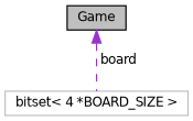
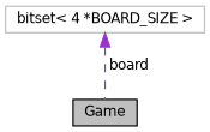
  digraph {
    node [fontname=Helvetica fontsize=10 shape=record style=filled]
    n1 [color=black fillcolor=grey75 fontcolor=black height=0.2 label=Game width=0.4]
    n2 [color=grey75 fillcolor=white height=0.2 label="bitset\< 4 *BOARD_SIZE \>" width=0.4]
-   n1 -> n2 [color=darkorchid3 dir=back fontname=Helvetica fontsize=10 label=" board" labelfontname=Helvetica labelfontsize=10 style=dashed]
+   n2 -> n1 [color=darkorchid3 dir=back fontname=Helvetica fontsize=10 label=" board" labelfontname=Helvetica labelfontsize=10 style=dashed]
  }
